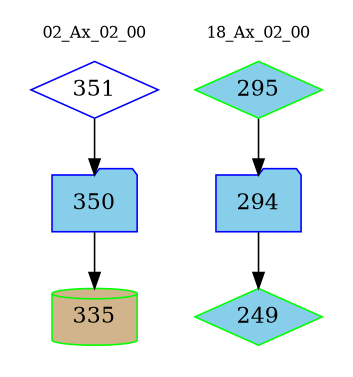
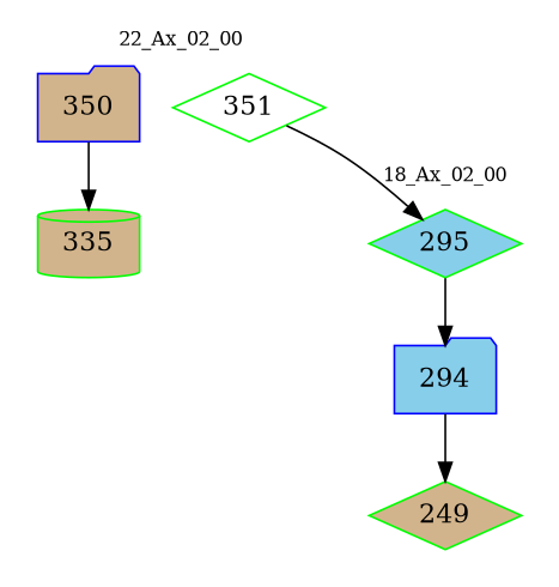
  digraph {
    node [color=green fillcolor=skyblue shape=diamond style=filled]
    edge [color=black]
-   n1 [color=blue fillcolor=white label=351]
-   n2 [color=blue label=350 shape=folder]
+   n1 [fillcolor=white label=351]
+   n2 [color=blue fillcolor=tan label=350 shape=folder]
    n3 [fillcolor=tan label=335 shape=cylinder]
    n4 [label=295]
    n5 [color=blue label=294 shape=folder]
-   n6 [label=249]
+   n6 [fillcolor=tan label=249]
    subgraph cluster_1 {
      color=white
      fontsize=10
-     label="02_Ax_02_00"
+     label="22_Ax_02_00"
      n1
      n2
      n3
    }
    subgraph cluster_2 {
      color=white
      fontsize=10
      label="18_Ax_02_00"
      n4
      n5
      n6
    }
-   n1 -> n2
+   n1 -> n4
    n2 -> n3
    n4 -> n5
    n5 -> n6
  }
